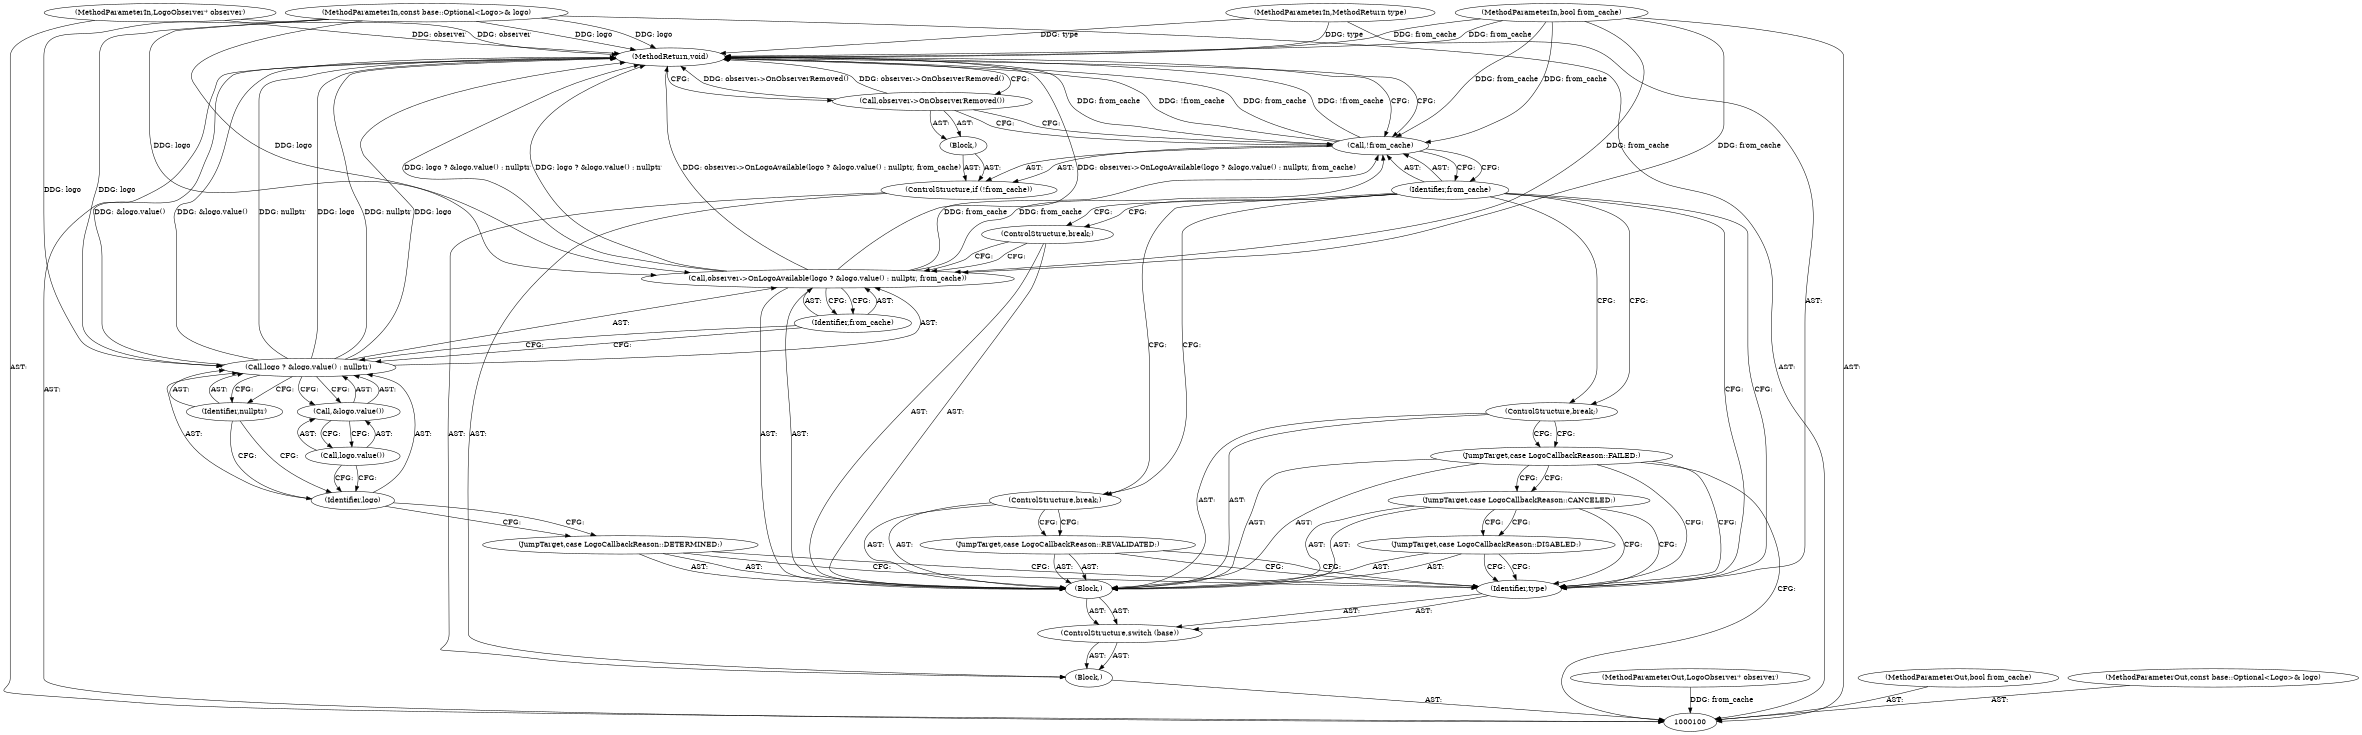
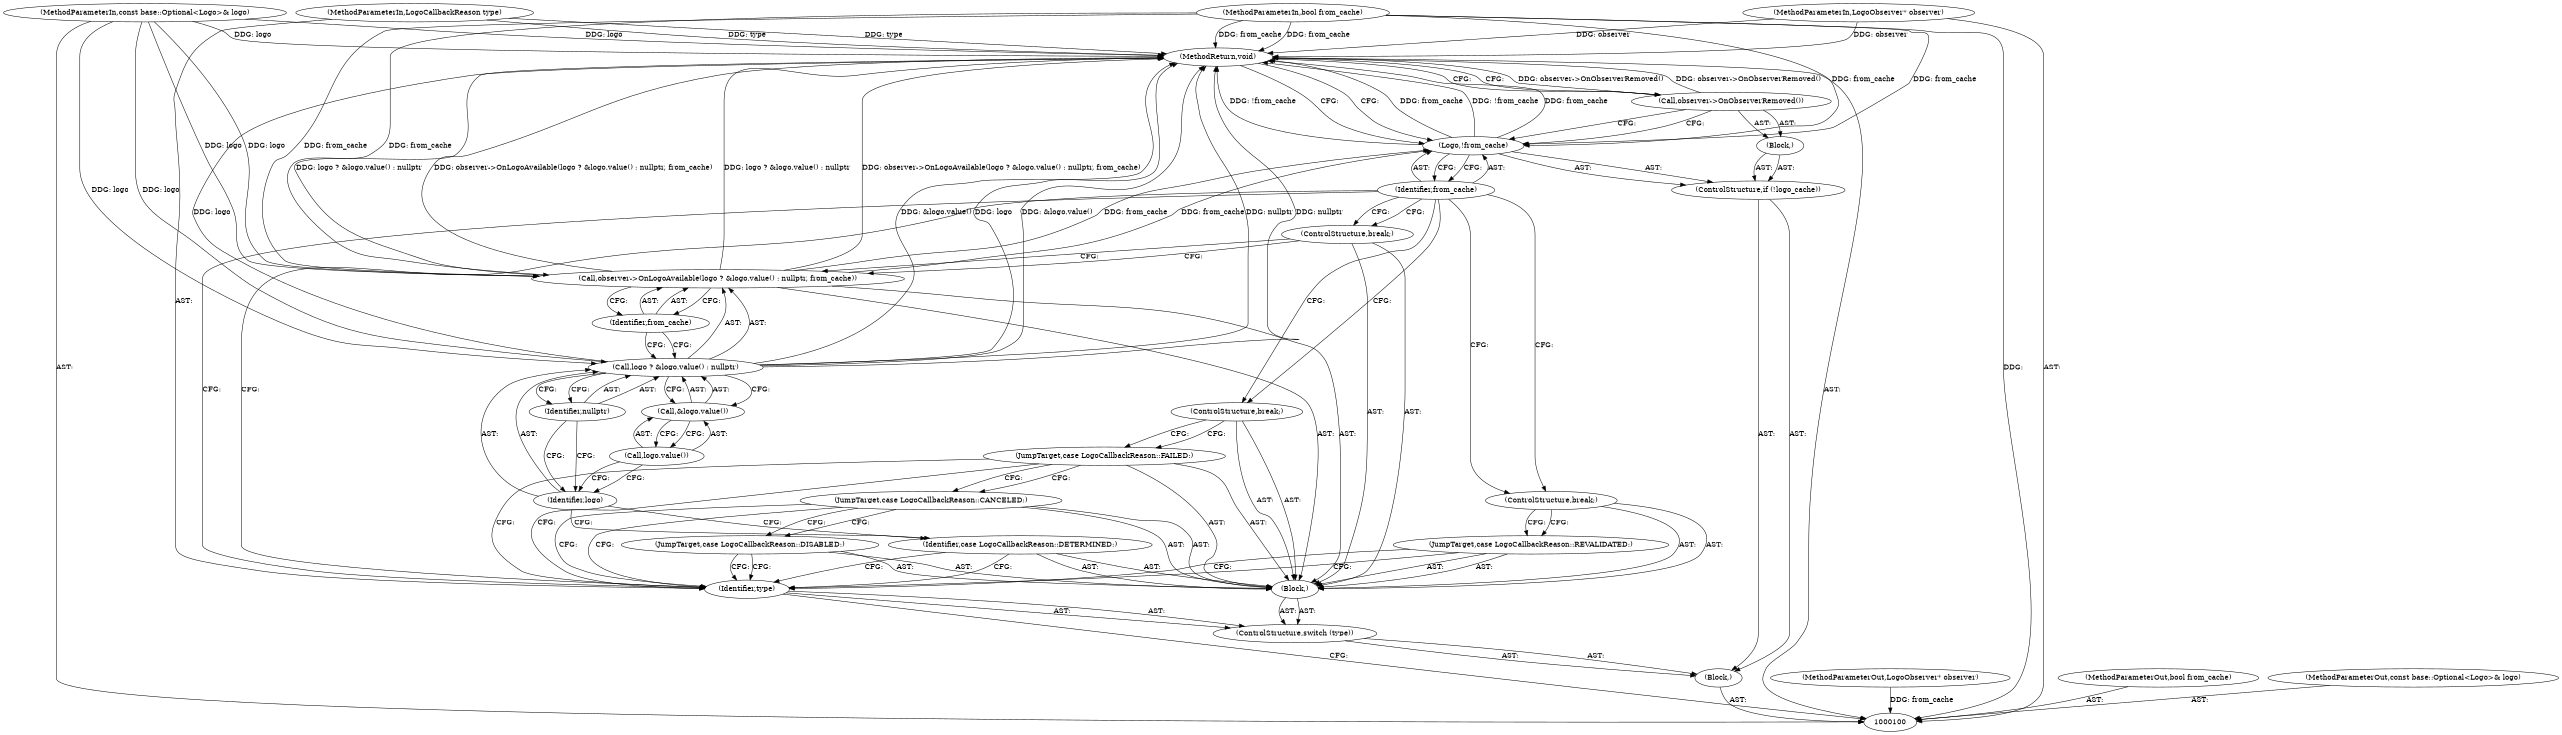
  digraph {
    n1 [label="(MethodReturn,void)"]
-   n2 [label="(Call,!from_cache)"]
+   n2 [label="(Logo,!from_cache)"]
    n3 [label="(Call,observer->OnObserverRemoved())"]
    1000100
-   n5 [label="(ControlStructure,if (!from_cache))"]
+   n5 [label="(ControlStructure,if (!logo_cache))"]
    n6 [label="(Identifier,from_cache)"]
    n7 [label="(Block,)"]
    n8 [label="(MethodParameterIn,LogoObserver* observer)"]
    n9 [label="(MethodParameterOut,LogoObserver* observer)"]
    n10 [label="(JumpTarget,case LogoCallbackReason::REVALIDATED:)"]
    n11 [label="(Identifier,type)"]
    n12 [label="(Block,)"]
-   n13 [label="(ControlStructure,switch (base))"]
+   n13 [label="(ControlStructure,switch (type))"]
    n14 [label="(ControlStructure,break;)"]
-   n15 [label="(JumpTarget,case LogoCallbackReason::DETERMINED:)"]
+   n15 [label="(Identifier,case LogoCallbackReason::DETERMINED:)"]
    n16 [label="(Call,logo ? &logo.value() : nullptr)"]
    n17 [label="(Call,&logo.value())"]
    n18 [label="(Identifier,nullptr)"]
    n19 [label="(Call,observer->OnLogoAvailable(logo ? &logo.value() : nullptr, from_cache))"]
    n20 [label="(Call,logo.value())"]
    n21 [label="(Identifier,logo)"]
    n22 [label="(Identifier,from_cache)"]
    n23 [label="(ControlStructure,break;)"]
    n24 [label="(Block,)"]
    n25 [label="(ControlStructure,break;)"]
    n26 [label="(JumpTarget,case LogoCallbackReason::FAILED:)"]
    n27 [label="(MethodParameterIn,bool from_cache)"]
    n28 [label="(MethodParameterOut,bool from_cache)"]
-   n29 [label="(MethodParameterIn,MethodReturn type)"]
+   n29 [label="(MethodParameterIn,LogoCallbackReason type)"]
    n30 [label="(MethodParameterIn,const base::Optional<Logo>& logo)"]
    n31 [label="(MethodParameterOut,const base::Optional<Logo>& logo)"]
    n32 [label="(JumpTarget,case LogoCallbackReason::DISABLED:)"]
    n33 [label="(JumpTarget,case LogoCallbackReason::CANCELED:)"]
    n1 -> n2 [label="CFG: "]
    n1 -> n2 [label="CFG: "]
    n1 -> n3 [label="CFG: "]
    n1 -> n3 [label="CFG: "]
    n1 -> 1000100 [label="AST: "]
    n2 -> n1 [label="DDG: from_cache"]
    n2 -> n1 [label="DDG: !from_cache"]
    n2 -> n1 [label="DDG: from_cache"]
    n2 -> n1 [label="DDG: !from_cache"]
    n2 -> n5 [label="AST: "]
    n2 -> n5 [label="AST: "]
    n2 -> n6 [label="CFG: "]
    n2 -> n6 [label="CFG: "]
    n3 -> n1 [label="DDG: observer->OnObserverRemoved()"]
    n3 -> n1 [label="DDG: observer->OnObserverRemoved()"]
    n3 -> n2 [label="CFG: "]
    n3 -> n2 [label="CFG: "]
    n3 -> n7 [label="AST: "]
    n3 -> n7 [label="AST: "]
    n5 -> n24 [label="AST: "]
    n5 -> n24 [label="AST: "]
    n6 -> n2 [label="AST: "]
    n6 -> n2 [label="AST: "]
    n6 -> n11 [label="CFG: "]
    n6 -> n11 [label="CFG: "]
    n6 -> n14 [label="CFG: "]
    n6 -> n14 [label="CFG: "]
    n6 -> n23 [label="CFG: "]
    n6 -> n23 [label="CFG: "]
    n6 -> n25 [label="CFG: "]
    n6 -> n25 [label="CFG: "]
    n7 -> n5 [label="AST: "]
    n7 -> n5 [label="AST: "]
    n8 -> n1 [label="DDG: observer"]
    n8 -> n1 [label="DDG: observer"]
    n8 -> 1000100 [label="AST: "]
    n9 -> 1000100 [label="DDG: from_cache"]
    n10 -> n11 [label="CFG: "]
    n10 -> n11 [label="CFG: "]
    n10 -> n12 [label="AST: "]
    n10 -> n12 [label="AST: "]
-   n26 -> 1000100 [label="CFG: "]
+   n11 -> 1000100 [label="CFG: "]
    n11 -> n13 [label="AST: "]
    n11 -> n13 [label="AST: "]
    n12 -> n13 [label="AST: "]
    n12 -> n13 [label="AST: "]
    n13 -> n24 [label="AST: "]
    n13 -> n24 [label="AST: "]
    n14 -> n10 [label="CFG: "]
    n14 -> n10 [label="CFG: "]
    n14 -> n12 [label="AST: "]
    n14 -> n12 [label="AST: "]
    n15 -> n11 [label="CFG: "]
    n15 -> n11 [label="CFG: "]
    n15 -> n12 [label="AST: "]
    n15 -> n12 [label="AST: "]
    n16 -> n1 [label="DDG: nullptr"]
    n16 -> n1 [label="DDG: logo"]
    n16 -> n1 [label="DDG: &logo.value()"]
    n16 -> n1 [label="DDG: nullptr"]
    n16 -> n1 [label="DDG: logo"]
    n16 -> n1 [label="DDG: &logo.value()"]
    n16 -> n17 [label="CFG: "]
    n16 -> n17 [label="CFG: "]
    n16 -> n18 [label="CFG: "]
    n16 -> n18 [label="CFG: "]
    n16 -> n19 [label="AST: "]
    n16 -> n19 [label="AST: "]
    n17 -> n16 [label="AST: "]
    n17 -> n16 [label="AST: "]
    n17 -> n20 [label="CFG: "]
    n17 -> n20 [label="CFG: "]
    n18 -> n16 [label="AST: "]
    n18 -> n16 [label="AST: "]
    n18 -> n21 [label="CFG: "]
    n18 -> n21 [label="CFG: "]
    n19 -> n1 [label="DDG: logo ? &logo.value() : nullptr"]
    n19 -> n1 [label="DDG: observer->OnLogoAvailable(logo ? &logo.value() : nullptr, from_cache)"]
    n19 -> n1 [label="DDG: logo ? &logo.value() : nullptr"]
    n19 -> n1 [label="DDG: observer->OnLogoAvailable(logo ? &logo.value() : nullptr, from_cache)"]
    n19 -> n2 [label="DDG: from_cache"]
    n19 -> n2 [label="DDG: from_cache"]
    n19 -> n12 [label="AST: "]
    n19 -> n12 [label="AST: "]
    n19 -> n22 [label="CFG: "]
    n19 -> n22 [label="CFG: "]
    n20 -> n17 [label="AST: "]
    n20 -> n17 [label="AST: "]
    n20 -> n21 [label="CFG: "]
    n20 -> n21 [label="CFG: "]
    n21 -> n15 [label="CFG: "]
    n21 -> n15 [label="CFG: "]
    n21 -> n16 [label="AST: "]
    n21 -> n16 [label="AST: "]
    n22 -> n16 [label="CFG: "]
    n22 -> n16 [label="CFG: "]
    n22 -> n19 [label="AST: "]
    n22 -> n19 [label="AST: "]
    n23 -> n12 [label="AST: "]
    n23 -> n12 [label="AST: "]
    n23 -> n19 [label="CFG: "]
    n23 -> n19 [label="CFG: "]
    n24 -> 1000100 [label="AST: "]
    n25 -> n12 [label="AST: "]
    n25 -> n12 [label="AST: "]
    n25 -> n26 [label="CFG: "]
    n25 -> n26 [label="CFG: "]
    n26 -> n11 [label="CFG: "]
    n26 -> n11 [label="CFG: "]
    n26 -> n12 [label="AST: "]
    n26 -> n12 [label="AST: "]
    n26 -> n33 [label="CFG: "]
    n26 -> n33 [label="CFG: "]
    n27 -> n1 [label="DDG: from_cache"]
    n27 -> n1 [label="DDG: from_cache"]
    n27 -> n2 [label="DDG: from_cache"]
    n27 -> n2 [label="DDG: from_cache"]
-   n27 -> 1000100 [label="AST: "]
+   n27 -> 1000100 [label="DDG: "]
    n27 -> n19 [label="DDG: from_cache"]
    n27 -> n19 [label="DDG: from_cache"]
    n28 -> 1000100 [label="AST: "]
    n29 -> n1 [label="DDG: type"]
    n29 -> n1 [label="DDG: type"]
    n29 -> n11 [label="AST: "]
    n30 -> n1 [label="DDG: logo"]
    n30 -> n1 [label="DDG: logo"]
    n30 -> 1000100 [label="AST: "]
    n30 -> n16 [label="DDG: logo"]
    n30 -> n16 [label="DDG: logo"]
    n30 -> n19 [label="DDG: logo"]
    n30 -> n19 [label="DDG: logo"]
    n31 -> 1000100 [label="AST: "]
    n32 -> n11 [label="CFG: "]
    n32 -> n11 [label="CFG: "]
    n32 -> n12 [label="AST: "]
    n32 -> n12 [label="AST: "]
    n33 -> n11 [label="CFG: "]
    n33 -> n11 [label="CFG: "]
    n33 -> n12 [label="AST: "]
    n33 -> n12 [label="AST: "]
    n33 -> n32 [label="CFG: "]
    n33 -> n32 [label="CFG: "]
  }
